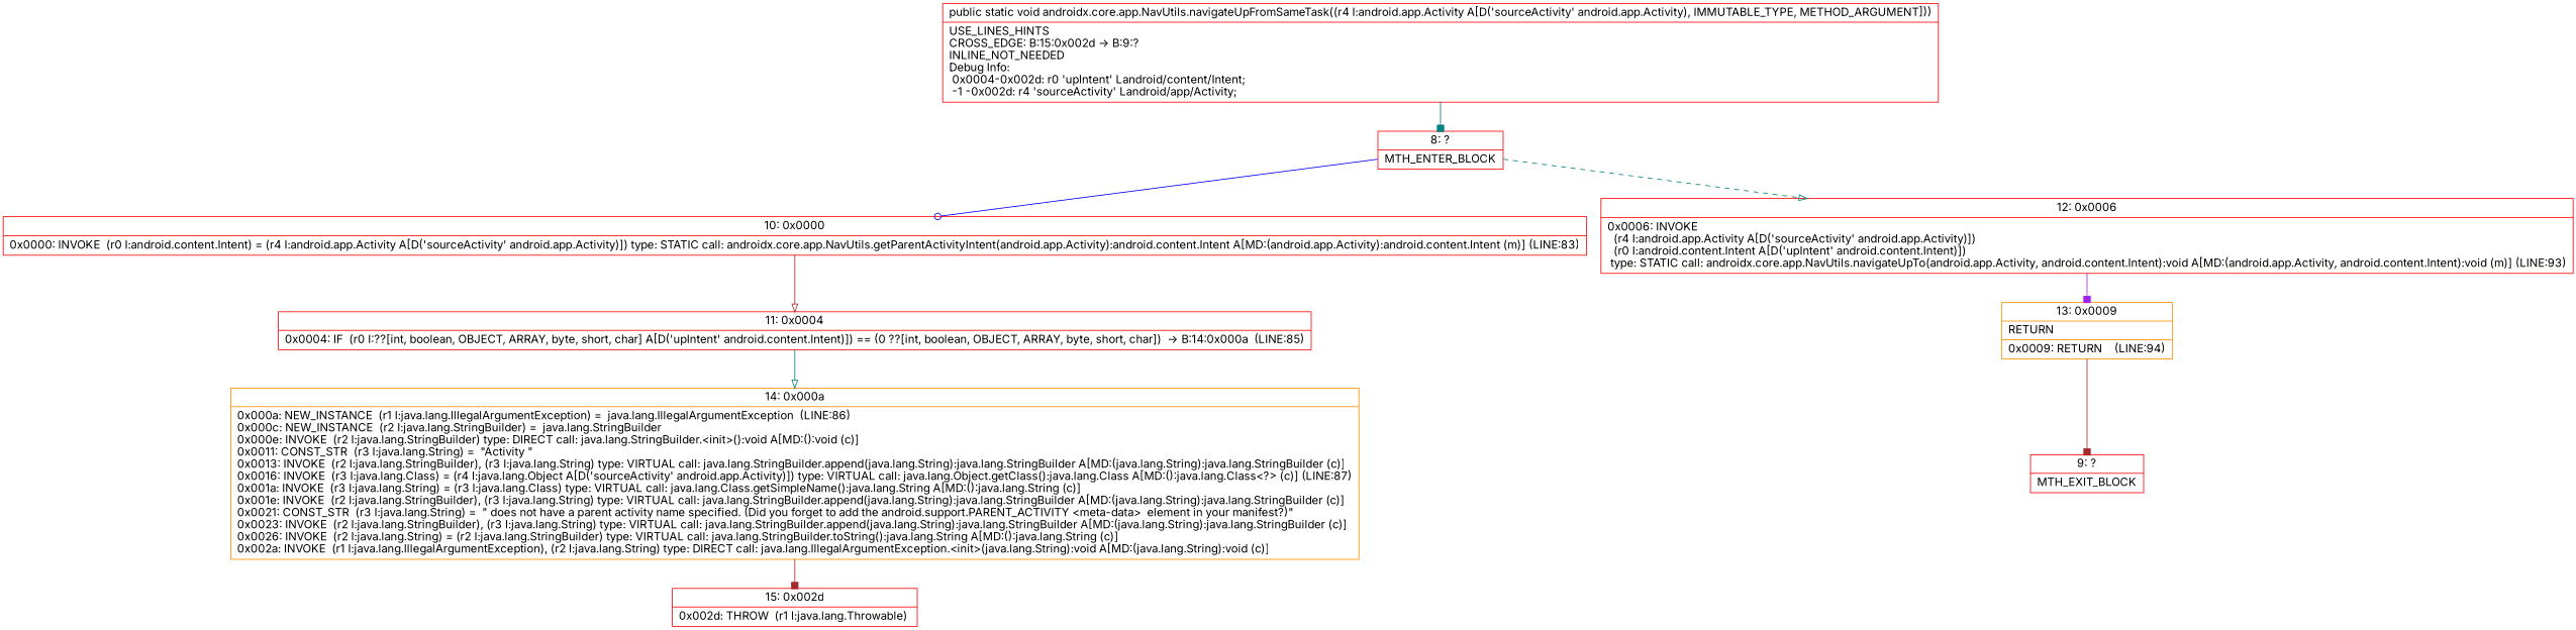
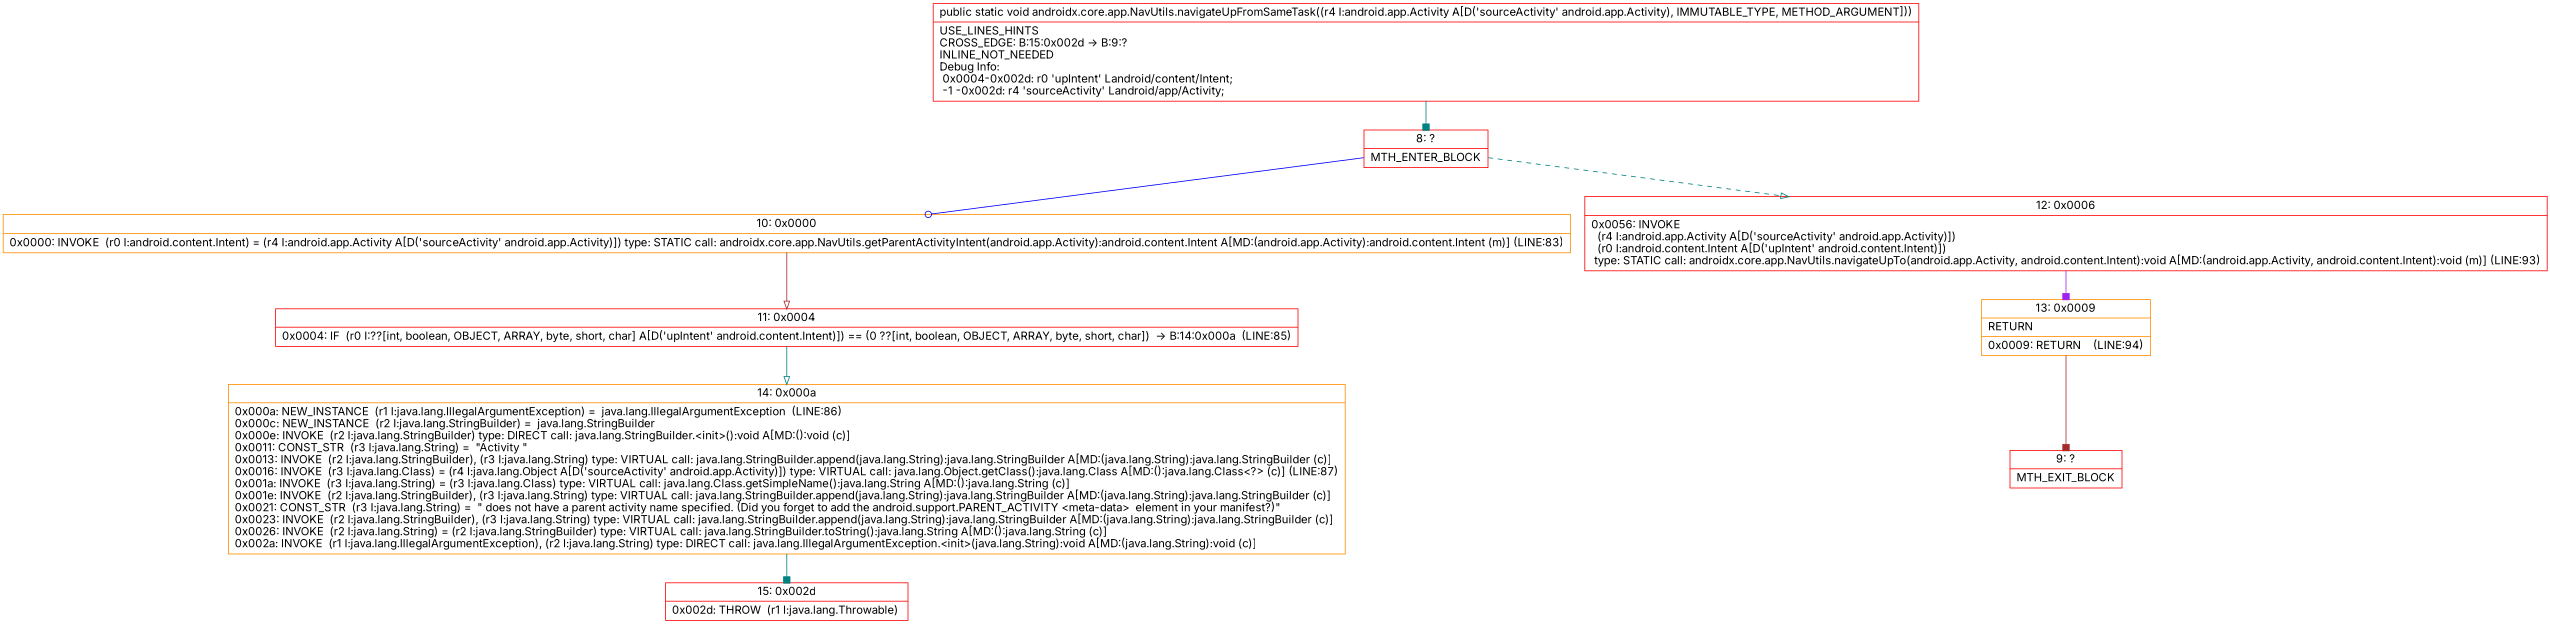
  digraph {
    fontname=Inter
    node [color=red fontname=Inter shape=record]
    edge [arrowhead=box color=teal fontname=Inter]
    n1 [label="{8\:\ ?|MTH_ENTER_BLOCK\l}"]
-   n2 [label="{10\:\ 0x0000|0x0000: INVOKE  (r0 I:android.content.Intent) = (r4 I:android.app.Activity A[D('sourceActivity' android.app.Activity)]) type: STATIC call: androidx.core.app.NavUtils.getParentActivityIntent(android.app.Activity):android.content.Intent A[MD:(android.app.Activity):android.content.Intent (m)] (LINE:83)\l}"]
-   n3 [label="{12\:\ 0x0006|0x0006: INVOKE  \l  (r4 I:android.app.Activity A[D('sourceActivity' android.app.Activity)])\l  (r0 I:android.content.Intent A[D('upIntent' android.content.Intent)])\l type: STATIC call: androidx.core.app.NavUtils.navigateUpTo(android.app.Activity, android.content.Intent):void A[MD:(android.app.Activity, android.content.Intent):void (m)] (LINE:93)\l}"]
+   n2 [color=darkorange label="{10\:\ 0x0000|0x0000: INVOKE  (r0 I:android.content.Intent) = (r4 I:android.app.Activity A[D('sourceActivity' android.app.Activity)]) type: STATIC call: androidx.core.app.NavUtils.getParentActivityIntent(android.app.Activity):android.content.Intent A[MD:(android.app.Activity):android.content.Intent (m)] (LINE:83)\l}"]
+   n3 [label="{12\:\ 0x0006|0x0056: INVOKE  \l  (r4 I:android.app.Activity A[D('sourceActivity' android.app.Activity)])\l  (r0 I:android.content.Intent A[D('upIntent' android.content.Intent)])\l type: STATIC call: androidx.core.app.NavUtils.navigateUpTo(android.app.Activity, android.content.Intent):void A[MD:(android.app.Activity, android.content.Intent):void (m)] (LINE:93)\l}"]
    n4 [label="{11\:\ 0x0004|0x0004: IF  (r0 I:??[int, boolean, OBJECT, ARRAY, byte, short, char] A[D('upIntent' android.content.Intent)]) == (0 ??[int, boolean, OBJECT, ARRAY, byte, short, char])  \-\> B:14:0x000a  (LINE:85)\l}"]
    n5 [color=darkorange label="{14\:\ 0x000a|0x000a: NEW_INSTANCE  (r1 I:java.lang.IllegalArgumentException) =  java.lang.IllegalArgumentException  (LINE:86)\l0x000c: NEW_INSTANCE  (r2 I:java.lang.StringBuilder) =  java.lang.StringBuilder \l0x000e: INVOKE  (r2 I:java.lang.StringBuilder) type: DIRECT call: java.lang.StringBuilder.\<init\>():void A[MD:():void (c)]\l0x0011: CONST_STR  (r3 I:java.lang.String) =  \"Activity \" \l0x0013: INVOKE  (r2 I:java.lang.StringBuilder), (r3 I:java.lang.String) type: VIRTUAL call: java.lang.StringBuilder.append(java.lang.String):java.lang.StringBuilder A[MD:(java.lang.String):java.lang.StringBuilder (c)]\l0x0016: INVOKE  (r3 I:java.lang.Class) = (r4 I:java.lang.Object A[D('sourceActivity' android.app.Activity)]) type: VIRTUAL call: java.lang.Object.getClass():java.lang.Class A[MD:():java.lang.Class\<?\> (c)] (LINE:87)\l0x001a: INVOKE  (r3 I:java.lang.String) = (r3 I:java.lang.Class) type: VIRTUAL call: java.lang.Class.getSimpleName():java.lang.String A[MD:():java.lang.String (c)]\l0x001e: INVOKE  (r2 I:java.lang.StringBuilder), (r3 I:java.lang.String) type: VIRTUAL call: java.lang.StringBuilder.append(java.lang.String):java.lang.StringBuilder A[MD:(java.lang.String):java.lang.StringBuilder (c)]\l0x0021: CONST_STR  (r3 I:java.lang.String) =  \" does not have a parent activity name specified. (Did you forget to add the android.support.PARENT_ACTIVITY \<meta\-data\>  element in your manifest?)\" \l0x0023: INVOKE  (r2 I:java.lang.StringBuilder), (r3 I:java.lang.String) type: VIRTUAL call: java.lang.StringBuilder.append(java.lang.String):java.lang.StringBuilder A[MD:(java.lang.String):java.lang.StringBuilder (c)]\l0x0026: INVOKE  (r2 I:java.lang.String) = (r2 I:java.lang.StringBuilder) type: VIRTUAL call: java.lang.StringBuilder.toString():java.lang.String A[MD:():java.lang.String (c)]\l0x002a: INVOKE  (r1 I:java.lang.IllegalArgumentException), (r2 I:java.lang.String) type: DIRECT call: java.lang.IllegalArgumentException.\<init\>(java.lang.String):void A[MD:(java.lang.String):void (c)]\l}"]
    n6 [color=darkorange label="{13\:\ 0x0009|RETURN\l|0x0009: RETURN    (LINE:94)\l}"]
    n7 [label="{15\:\ 0x002d|0x002d: THROW  (r1 I:java.lang.Throwable) \l}"]
    n8 [label="{9\:\ ?|MTH_EXIT_BLOCK\l}"]
    n9 [label="{public static void androidx.core.app.NavUtils.navigateUpFromSameTask((r4 I:android.app.Activity A[D('sourceActivity' android.app.Activity), IMMUTABLE_TYPE, METHOD_ARGUMENT]))  | USE_LINES_HINTS\lCROSS_EDGE: B:15:0x002d \-\> B:9:?\lINLINE_NOT_NEEDED\lDebug Info:\l  0x0004\-0x002d: r0 'upIntent' Landroid\/content\/Intent;\l  \-1 \-0x002d: r4 'sourceActivity' Landroid\/app\/Activity;\l}"]
    n1 -> n2 [arrowhead=odot color=blue]
    n1 -> n3 [arrowhead=onormal style=dashed]
    n2 -> n4 [arrowhead=onormal color=brown]
    n3 -> n6 [color=purple]
    n4 -> n5 [arrowhead=onormal]
-   n5 -> n7 [color=brown]
+   n5 -> n7
    n6 -> n8 [color=brown]
    n9 -> n1
  }
